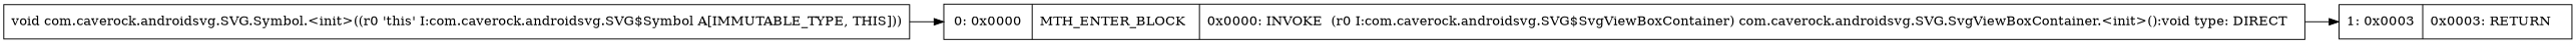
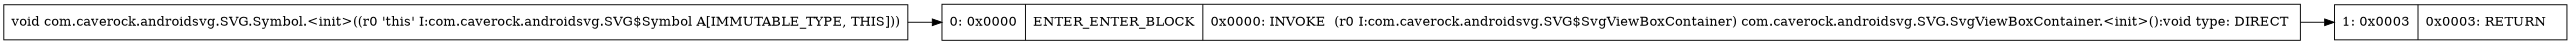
  digraph {
    rankdir=LR
    node [shape=record]
-   n1 [label="{0\:\ 0x0000|MTH_ENTER_BLOCK\l|0x0000: INVOKE  (r0 I:com.caverock.androidsvg.SVG$SvgViewBoxContainer) com.caverock.androidsvg.SVG.SvgViewBoxContainer.\<init\>():void type: DIRECT \l}"]
+   n1 [label="{0\:\ 0x0000|ENTER_ENTER_BLOCK\l|0x0000: INVOKE  (r0 I:com.caverock.androidsvg.SVG$SvgViewBoxContainer) com.caverock.androidsvg.SVG.SvgViewBoxContainer.\<init\>():void type: DIRECT \l}"]
    n2 [label="{1\:\ 0x0003|0x0003: RETURN   \l}"]
    n3 [label="{void com.caverock.androidsvg.SVG.Symbol.\<init\>((r0 'this' I:com.caverock.androidsvg.SVG$Symbol A[IMMUTABLE_TYPE, THIS])) }"]
    n1 -> n2
    n3 -> n1
  }
